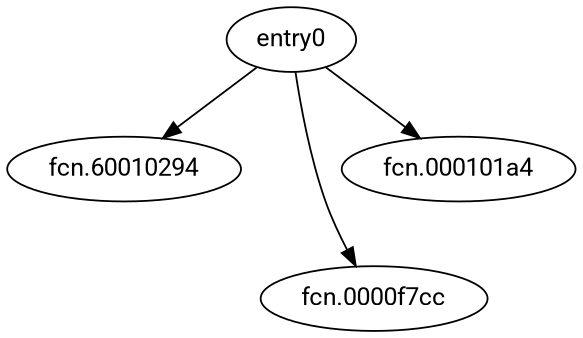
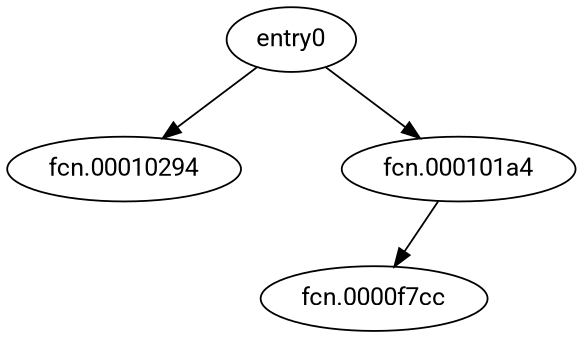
  digraph {
    fontname=Roboto
    node [fontname=Roboto]
    edge [fontname=Roboto]
    n1 [label=entry0]
-   n2 [label="fcn.60010294"]
+   n2 [label="fcn.00010294"]
    n3 [label="fcn.0000f7cc"]
    n4 [label="fcn.000101a4"]
    n1 -> n2
-   n1 -> n3
+   n4 -> n3
    n1 -> n4
  }
